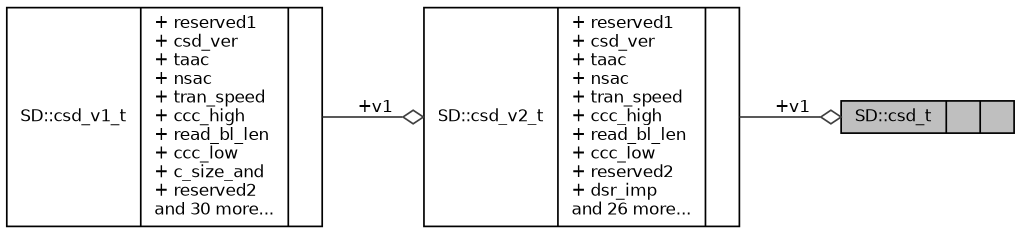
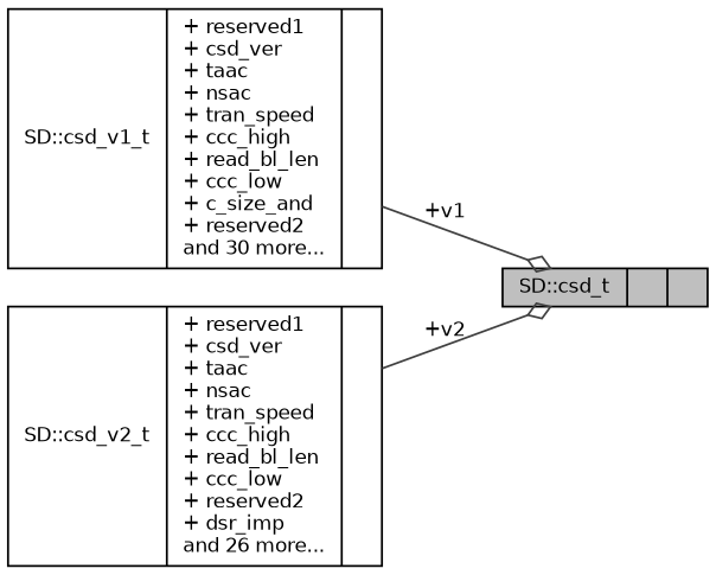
  digraph {
    rankdir=LR
    node [color=black fillcolor=white fontname=Helvetica fontsize=10 shape=record style=filled]
    edge [arrowhead=odiamond color=grey25 fontname=Helvetica fontsize=10 labelfontname=Helvetica labelfontsize=10 style=solid]
    n1 [fillcolor=grey75 fontcolor=black height=0.2 label="{SD::csd_t\n||}" width=0.4]
    n2 [height=0.2 label="{SD::csd_v1_t\n|+ reserved1\l+ csd_ver\l+ taac\l+ nsac\l+ tran_speed\l+ ccc_high\l+ read_bl_len\l+ ccc_low\l+ c_size_and\l+ reserved2\land 30 more...\l|}" width=0.4]
    n3 [height=0.2 label="{SD::csd_v2_t\n|+ reserved1\l+ csd_ver\l+ taac\l+ nsac\l+ tran_speed\l+ ccc_high\l+ read_bl_len\l+ ccc_low\l+ reserved2\l+ dsr_imp\land 26 more...\l|}" width=0.4]
-   n2 -> n3 [label=" +v1"]
-   n3 -> n1 [label=" +v1"]
+   n2 -> n1 [label=" +v1"]
+   n3 -> n1 [label=" +v2"]
  }
